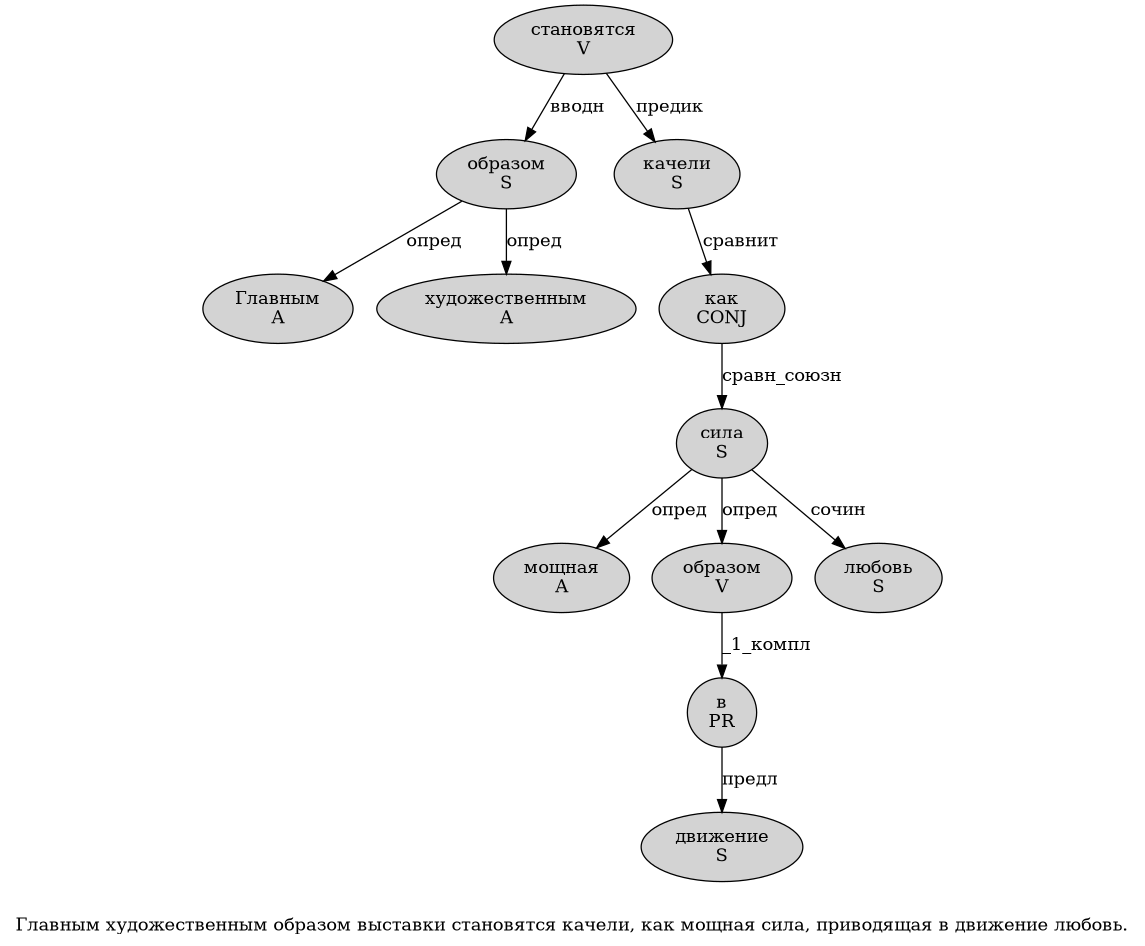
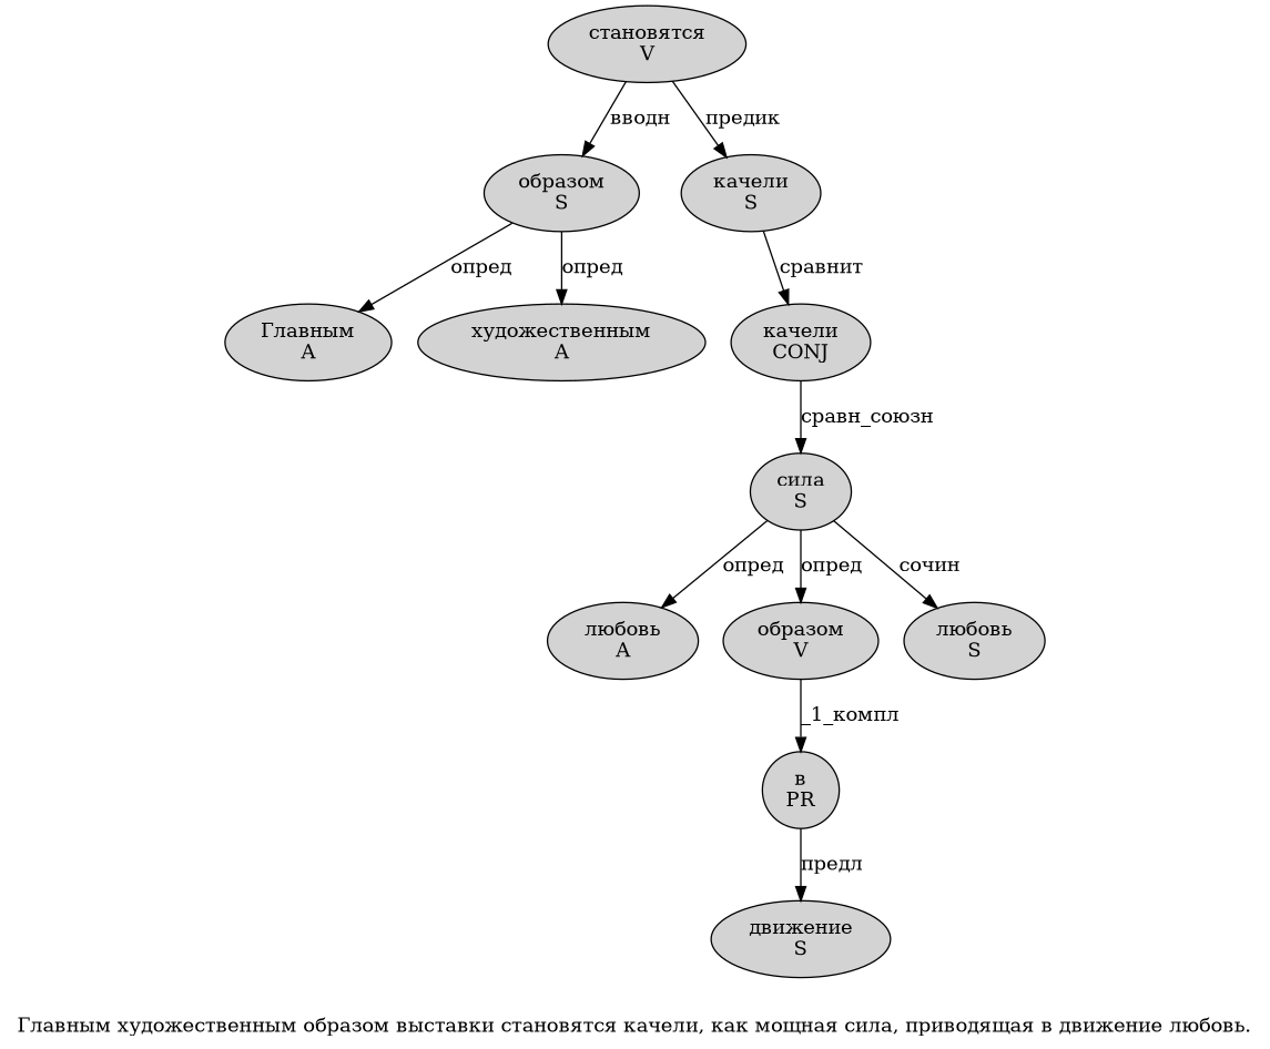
  digraph {
    label="Главным художественным образом выставки становятся качели, как мощная сила, приводящая в движение любовь."
    node [fillcolor=lightgray penwidth=1 shape=ellipse style=filled]
    n1 [label="Главным\nA"]
    n2 [label="художественным\nA"]
    n3 [label="образом\nS"]
    n4 [label="становятся\nV"]
    n5 [label="качели\nS"]
-   n6 [label="как\nCONJ"]
+   n6 [label="качели\nCONJ"]
    n7 [label="сила\nS"]
-   n8 [label="мощная\nA"]
+   n8 [label="любовь\nA"]
    n9 [label="образом\nV"]
    n10 [label="любовь\nS"]
    n11 [label="в\nPR"]
    n12 [label="движение\nS"]
    n3 -> n1 [label="опред"]
    n3 -> n2 [label="опред"]
    n4 -> n3 [label="вводн"]
    n4 -> n5 [label="предик"]
    n5 -> n6 [label="сравнит"]
    n6 -> n7 [label="сравн_союзн"]
    n7 -> n8 [label="опред"]
    n7 -> n9 [label="опред"]
    n7 -> n10 [label="сочин"]
    n9 -> n11 [label="_1_компл"]
    n11 -> n12 [label="предл"]
  }
